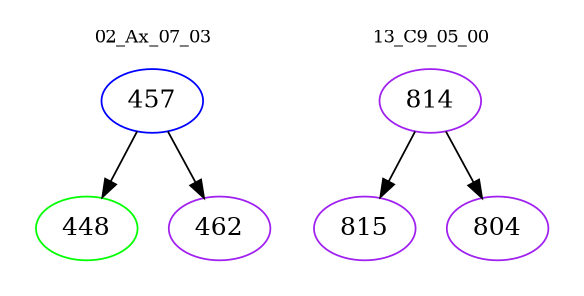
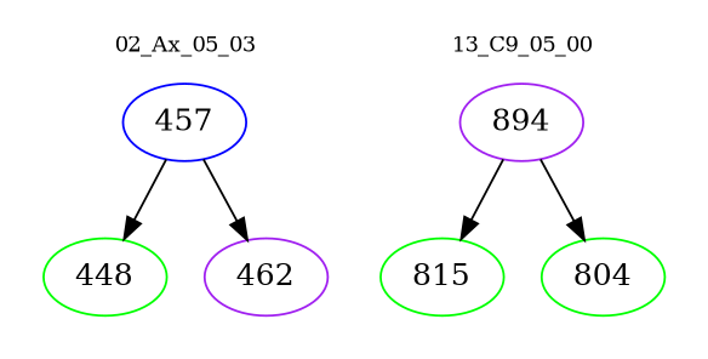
  digraph {
    node [color=purple]
    edge [color=black]
    n1 [color=blue label=457]
    n2 [color=green label=448]
    n3 [label=462]
-   n4 [label=814]
-   n5 [label=815]
-   n6 [label=804]
+   n4 [label=894]
+   n5 [color=green label=815]
+   n6 [color=green label=804]
    subgraph cluster_1 {
      color=white
      fontsize=10
-     label="02_Ax_07_03"
+     label="02_Ax_05_03"
      n1
      n2
      n3
    }
    subgraph cluster_2 {
      color=white
      fontsize=10
      label="13_C9_05_00"
      n4
      n5
      n6
    }
    n1 -> n2
    n1 -> n3
    n4 -> n5
    n4 -> n6
  }
